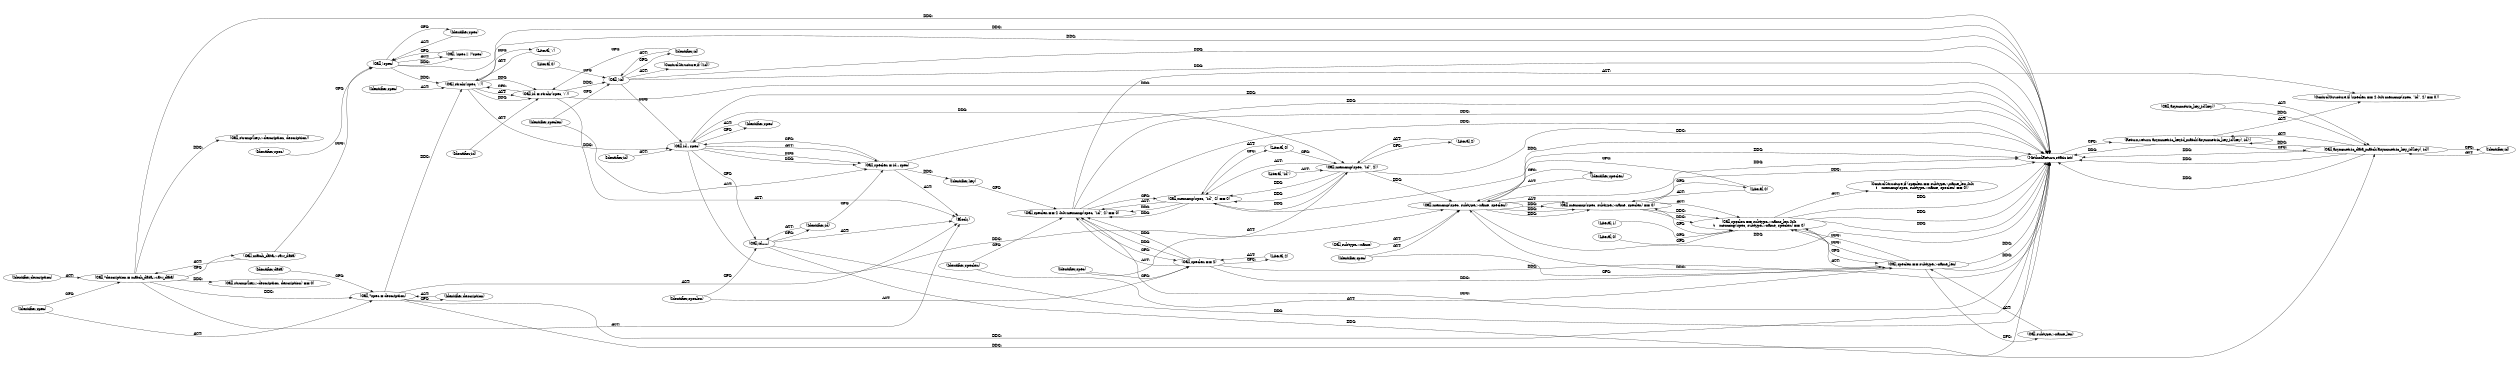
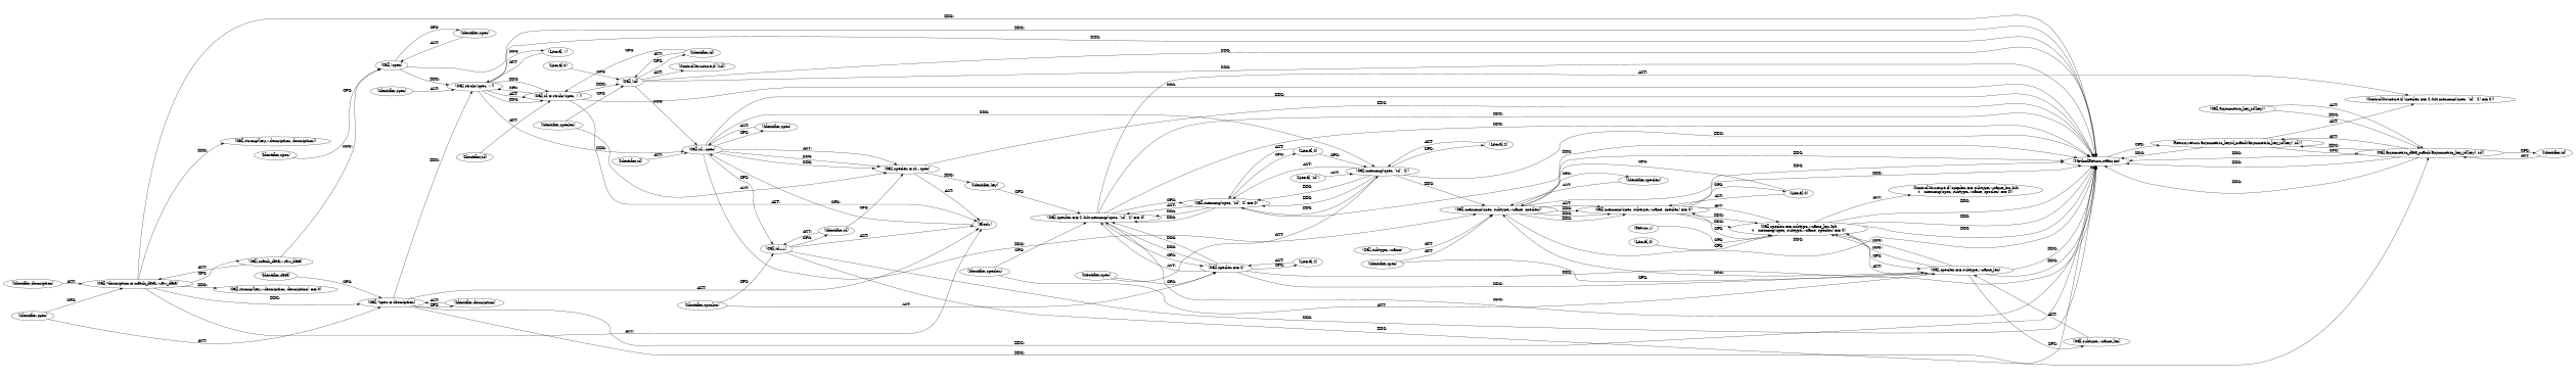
  digraph {
    rankdir=LR
    n1 [label="(Call,strchr(spec, ':'))"]
    n2 [label="(Call,id = strchr(spec, ':'))"]
    n3 [label="(Call,id - spec)"]
    n4 [label="(MethodReturn,static int)"]
    n5 [label="(Literal,':')"]
    n6 [label="(Block,)"]
    n7 [label="(Call,!id)"]
    n8 [label="(Call,speclen = id - spec)"]
    n9 [label="(Call,memcmp(spec, subtype->name, speclen))"]
    n10 [label="(Call,id++)"]
    n11 [label="(Call,memcmp(spec, \"id\", 2))"]
    n12 [label="(Identifier,spec)"]
    n13 [label="(Return,return asymmetric_keyid_match(asymmetric_key_id(key), id);)"]
    n14 [label="(Call,!spec)"]
    n15 [label="(Identifier,spec)"]
-   n16 [label="(Call,!spec || !*spec)"]
    n17 [label="(Call,*spec = description)"]
    n18 [label="(Identifier,description)"]
    n19 [label="(Call,*description = match_data->raw_data)"]
    n20 [label="(Call,match_data->raw_data)"]
    n21 [label="(Call,strcmp(key->description, description))"]
    n22 [label="(Call,strcmp(key->description, description) == 0)"]
    n23 [label="(Identifier,id)"]
    n24 [label="(ControlStructure,if (!id))"]
    n25 [label="(Identifier,key)"]
    n26 [label="(Call,memcmp(spec, subtype->name, speclen) == 0)"]
    n27 [label="(Identifier,speclen)"]
    n28 [label="(Call,asymmetric_data_match(asymmetric_key_id(key), id))"]
    n29 [label="(Identifier,id)"]
    n30 [label="(Call,memcmp(spec, \"id\", 2) == 0)"]
    n31 [label="(Literal,2)"]
    n32 [label="(Call,speclen == 2)"]
    n33 [label="(Call,speclen == 2 && memcmp(spec, \"id\", 2) == 0)"]
    n34 [label="(Call,speclen == subtype->name_len)"]
    n35 [label="(Literal,2)"]
    n36 [label="(ControlStructure,if (speclen == 2 && memcmp(spec, \"id\", 2) == 0))"]
    n37 [label="(Call,speclen == subtype->name_len &&\n\t    memcmp(spec, subtype->name, speclen) == 0)"]
    n38 [label="(Call,subtype->name_len)"]
    n39 [label="(Literal,0)"]
    n40 [label="(ControlStructure,if (speclen == subtype->name_len &&\n\t    memcmp(spec, subtype->name, speclen) == 0))"]
    n41 [label="(Literal,0)"]
    n42 [label="(Identifier,id)"]
    n43 [label="(Literal,0)"]
    n44 [label="(Identifier,speclen)"]
    n45 [label="(Identifier,data)"]
    n46 [label="(Call,asymmetric_key_id(key))"]
    n47 [label="(Identifier,spec)"]
    n48 [label="(Identifier,speclen)"]
    n49 [label="(Identifier,speclen)"]
    n50 [label="(Identifier,spec)"]
    n51 [label="(Literal,0)"]
    n52 [label="(Identifier,id)"]
    n53 [label="(Identifier,id)"]
    n54 [label="(Identifier,spec)"]
    n55 [label="(Literal,\"id\")"]
    n56 [label="(Call,subtype->name)"]
    n57 [label="(Identifier,spec)"]
    n58 [label="(Identifier,spec)"]
-   n59 [label="(Literal,1)"]
+   n59 [label="(Return,1)"]
    n60 [label="(Identifier,description)"]
    n1 -> n2 [label="AST: "]
    n1 -> n2 [label="DDG: "]
    n1 -> n2 [label="DDG: "]
    n1 -> n3 [label="DDG: "]
    n1 -> n4 [label="DDG: "]
    n1 -> n5 [label="DDG: "]
    n2 -> n1 [label="CFG: "]
    n2 -> n4 [label="DDG: "]
    n2 -> n6 [label="AST: "]
    n2 -> n7 [label="DDG: "]
    n3 -> n4 [label="DDG: "]
    n3 -> n8 [label="AST: "]
    n3 -> n8 [label="DDG: "]
    n3 -> n8 [label="DDG: "]
    n3 -> n9 [label="DDG: "]
    n3 -> n10 [label="CFG: "]
    n3 -> n11 [label="DDG: "]
    n3 -> n12 [label="CFG: "]
    n4 -> n13 [label="CFG: "]
    n5 -> n1 [label="AST: "]
    n7 -> n3 [label="DDG: "]
    n7 -> n4 [label="DDG: "]
    n7 -> n4 [label="DDG: "]
    n7 -> n23 [label="CFG: "]
    n7 -> n24 [label="AST: "]
-   n8 -> n3 [label="CFG: "]
+   n6 -> n3 [label="CFG: "]
    n8 -> n4 [label="DDG: "]
    n8 -> n6 [label="AST: "]
    n8 -> n25 [label="DDG: "]
    n9 -> n4 [label="DDG: "]
    n9 -> n4 [label="DDG: "]
    n9 -> n4 [label="DDG: "]
    n9 -> n26 [label="AST: "]
    n9 -> n26 [label="DDG: "]
    n9 -> n26 [label="DDG: "]
    n9 -> n26 [label="DDG: "]
    n9 -> n27 [label="CFG: "]
    n10 -> n4 [label="DDG: "]
    n10 -> n6 [label="AST: "]
    n10 -> n28 [label="DDG: "]
    n10 -> n29 [label="CFG: "]
    n11 -> n4 [label="DDG: "]
    n11 -> n9 [label="DDG: "]
    n11 -> n30 [label="AST: "]
    n11 -> n30 [label="DDG: "]
    n11 -> n30 [label="DDG: "]
    n11 -> n30 [label="DDG: "]
    n11 -> n31 [label="CFG: "]
    n12 -> n3 [label="AST: "]
    n13 -> n4 [label="DDG: "]
    n13 -> n28 [label="CFG: "]
    n13 -> n36 [label="AST: "]
    n14 -> n1 [label="DDG: "]
    n14 -> n4 [label="DDG: "]
    n14 -> n15 [label="CFG: "]
-   n14 -> n16 [label="AST: "]
-   n14 -> n16 [label="DDG: "]
    n15 -> n14 [label="AST: "]
-   n16 -> n14 [label="CFG: "]
    n17 -> n1 [label="DDG: "]
    n17 -> n4 [label="DDG: "]
    n17 -> n4 [label="DDG: "]
    n17 -> n6 [label="AST: "]
    n17 -> n18 [label="CFG: "]
    n18 -> n17 [label="AST: "]
    n19 -> n4 [label="DDG: "]
    n19 -> n6 [label="AST: "]
    n19 -> n17 [label="DDG: "]
    n19 -> n20 [label="CFG: "]
    n19 -> n21 [label="DDG: "]
    n19 -> n22 [label="DDG: "]
    n20 -> n14 [label="DDG: "]
    n20 -> n19 [label="AST: "]
    n23 -> n2 [label="CFG: "]
    n23 -> n7 [label="AST: "]
    n25 -> n33 [label="CFG: "]
    n26 -> n4 [label="DDG: "]
    n26 -> n37 [label="AST: "]
    n26 -> n37 [label="DDG: "]
    n26 -> n37 [label="DDG: "]
    n26 -> n41 [label="CFG: "]
    n27 -> n9 [label="AST: "]
    n28 -> n4 [label="DDG: "]
    n28 -> n4 [label="DDG: "]
    n28 -> n4 [label="DDG: "]
    n28 -> n13 [label="AST: "]
    n28 -> n13 [label="DDG: "]
    n28 -> n42 [label="CFG: "]
    n29 -> n8 [label="CFG: "]
    n29 -> n10 [label="AST: "]
    n30 -> n4 [label="DDG: "]
    n30 -> n33 [label="AST: "]
    n30 -> n33 [label="DDG: "]
    n30 -> n33 [label="DDG: "]
    n30 -> n39 [label="CFG: "]
    n31 -> n11 [label="AST: "]
    n32 -> n4 [label="DDG: "]
    n32 -> n33 [label="AST: "]
    n32 -> n33 [label="DDG: "]
    n32 -> n33 [label="DDG: "]
    n32 -> n34 [label="DDG: "]
    n32 -> n35 [label="CFG: "]
    n33 -> n4 [label="DDG: "]
    n33 -> n4 [label="DDG: "]
    n33 -> n4 [label="DDG: "]
    n33 -> n30 [label="CFG: "]
    n33 -> n32 [label="CFG: "]
    n33 -> n36 [label="AST: "]
    n34 -> n4 [label="DDG: "]
    n34 -> n4 [label="DDG: "]
    n34 -> n9 [label="DDG: "]
    n34 -> n37 [label="AST: "]
    n34 -> n37 [label="DDG: "]
    n34 -> n37 [label="DDG: "]
    n34 -> n38 [label="CFG: "]
    n35 -> n32 [label="AST: "]
    n37 -> n4 [label="DDG: "]
    n37 -> n4 [label="DDG: "]
    n37 -> n4 [label="DDG: "]
    n37 -> n26 [label="CFG: "]
    n37 -> n34 [label="CFG: "]
    n37 -> n40 [label="AST: "]
    n38 -> n34 [label="AST: "]
    n39 -> n11 [label="CFG: "]
    n39 -> n30 [label="AST: "]
    n41 -> n9 [label="CFG: "]
    n41 -> n26 [label="AST: "]
    n42 -> n28 [label="AST: "]
    n43 -> n37 [label="CFG: "]
    n44 -> n33 [label="CFG: "]
    n44 -> n34 [label="AST: "]
    n45 -> n17 [label="CFG: "]
    n46 -> n28 [label="AST: "]
    n46 -> n28 [label="DDG: "]
    n47 -> n9 [label="AST: "]
    n47 -> n34 [label="CFG: "]
    n48 -> n7 [label="CFG: "]
    n48 -> n8 [label="AST: "]
    n49 -> n10 [label="CFG: "]
    n49 -> n32 [label="AST: "]
    n50 -> n17 [label="AST: "]
    n50 -> n19 [label="CFG: "]
    n51 -> n7 [label="CFG: "]
    n52 -> n2 [label="AST: "]
    n53 -> n3 [label="AST: "]
    n54 -> n1 [label="AST: "]
    n55 -> n11 [label="AST: "]
    n56 -> n9 [label="AST: "]
    n57 -> n11 [label="AST: "]
    n57 -> n32 [label="CFG: "]
    n58 -> n14 [label="CFG: "]
    n59 -> n37 [label="CFG: "]
    n60 -> n19 [label="AST: "]
  }
